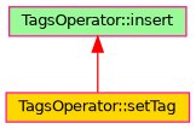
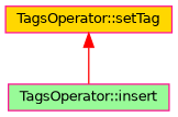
  digraph {
    rankdir=TB
    node [color=deeppink fontname=Helvetica fontsize=10 shape=record style=filled]
    n1 [fillcolor=gold fontcolor=black height=0.2 label="TagsOperator::setTag" width=0.4]
    n2 [fillcolor=palegreen height=0.2 label="TagsOperator::insert" width=0.4]
-   n2 -> n1 [color=red dir=back fontname=Helvetica fontsize=10 labelfontname=Helvetica labelfontsize=10 style=solid]
+   n1 -> n2 [color=red dir=back fontname=Helvetica fontsize=10 labelfontname=Helvetica labelfontsize=10 style=solid]
  }
